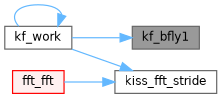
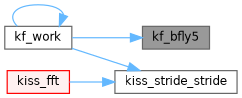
  digraph {
    rankdir=RL
    node [color=grey40 fillcolor=white fontname=Helvetica fontsize=10 shape=box style=filled]
    edge [color=steelblue1 dir=back fontname=Helvetica fontsize=10 labelfontname=Helvetica labelfontsize=10 style=solid]
-   n1 [color=gray40 fillcolor=grey60 fontcolor=black height=0.2 label=kf_bfly1 width=0.4]
+   n1 [color=gray40 fillcolor=grey60 fontcolor=black height=0.2 label=kf_bfly5 width=0.4]
    n2 [height=0.2 label=kf_work width=0.4]
-   n3 [height=0.2 label=kiss_fft_stride width=0.4]
-   n4 [color=red fillcolor="#FFF0F0" height=0.2 label=fft_fft width=0.4]
+   n3 [height=0.2 label=kiss_stride_stride width=0.4]
+   n4 [color=red fillcolor="#FFF0F0" height=0.2 label=kiss_fft width=0.4]
    n1 -> n2
    n2 -> n2
    n3 -> n2
    n3 -> n4
  }
